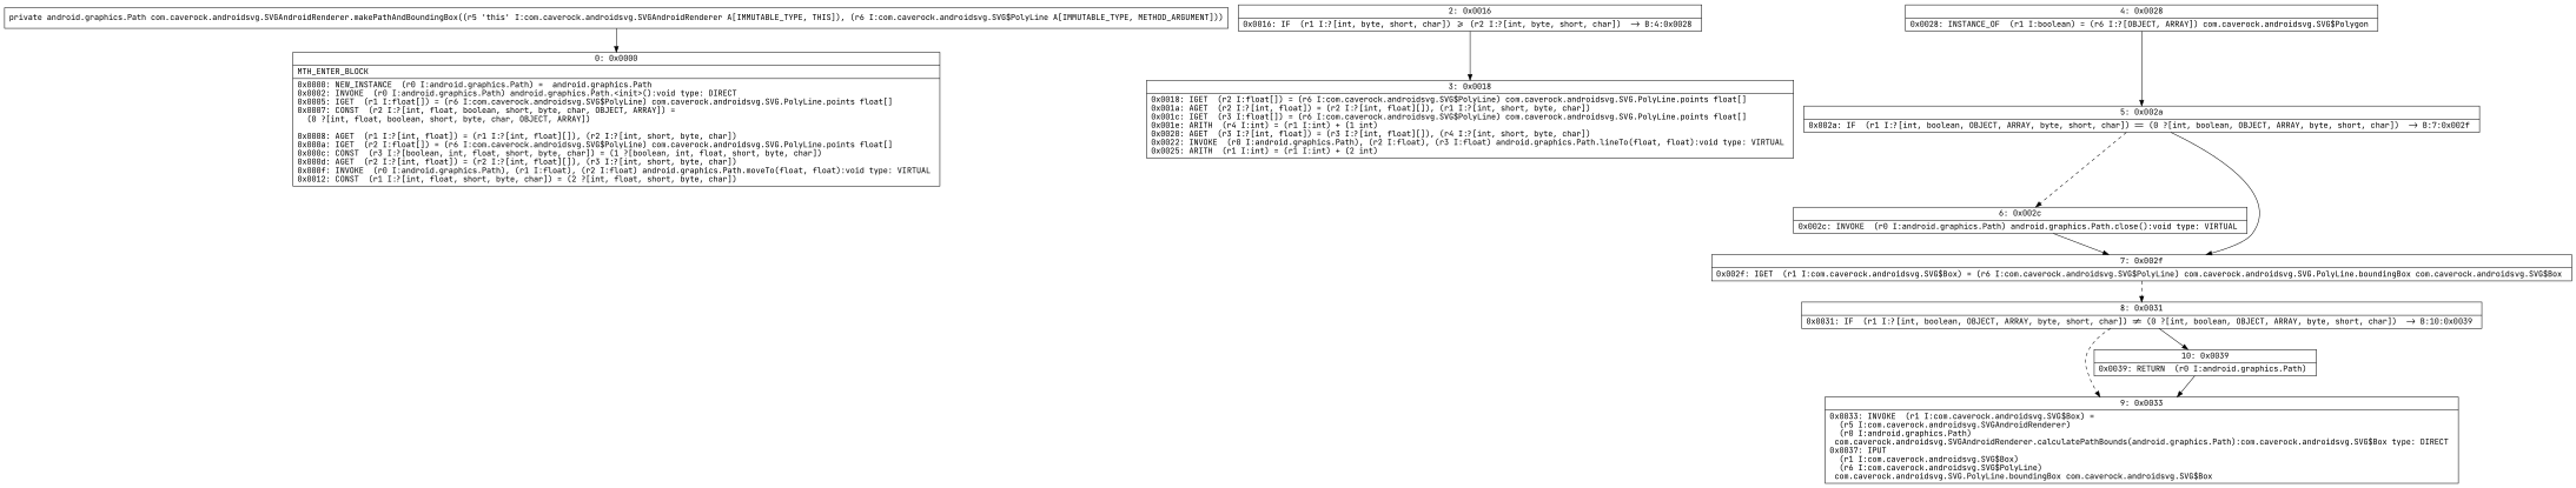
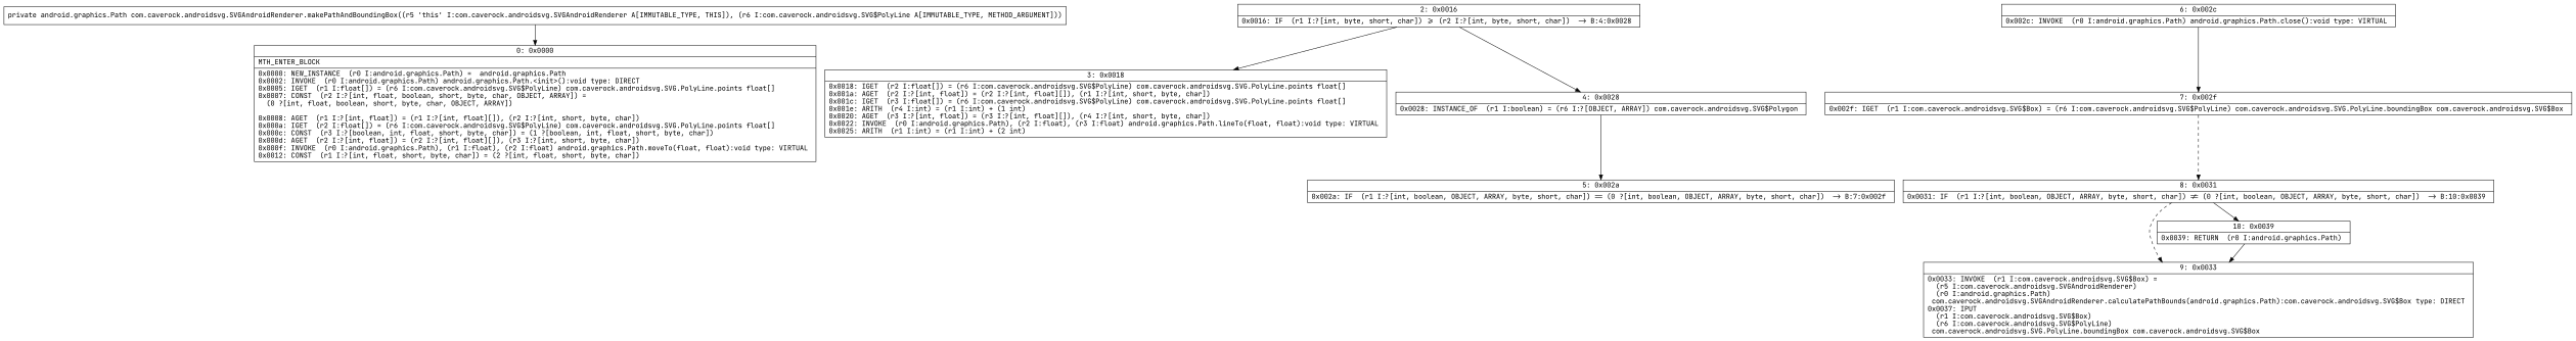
  digraph {
    fontname="JetBrains Mono"
    node [fontname="JetBrains Mono" shape=record]
    edge [fontname="JetBrains Mono"]
    n1 [label="{0\:\ 0x0000|MTH_ENTER_BLOCK\l|0x0000: NEW_INSTANCE  (r0 I:android.graphics.Path) =  android.graphics.Path \l0x0002: INVOKE  (r0 I:android.graphics.Path) android.graphics.Path.\<init\>():void type: DIRECT \l0x0005: IGET  (r1 I:float[]) = (r6 I:com.caverock.androidsvg.SVG$PolyLine) com.caverock.androidsvg.SVG.PolyLine.points float[] \l0x0007: CONST  (r2 I:?[int, float, boolean, short, byte, char, OBJECT, ARRAY]) = \l  (0 ?[int, float, boolean, short, byte, char, OBJECT, ARRAY])\l \l0x0008: AGET  (r1 I:?[int, float]) = (r1 I:?[int, float][]), (r2 I:?[int, short, byte, char]) \l0x000a: IGET  (r2 I:float[]) = (r6 I:com.caverock.androidsvg.SVG$PolyLine) com.caverock.androidsvg.SVG.PolyLine.points float[] \l0x000c: CONST  (r3 I:?[boolean, int, float, short, byte, char]) = (1 ?[boolean, int, float, short, byte, char]) \l0x000d: AGET  (r2 I:?[int, float]) = (r2 I:?[int, float][]), (r3 I:?[int, short, byte, char]) \l0x000f: INVOKE  (r0 I:android.graphics.Path), (r1 I:float), (r2 I:float) android.graphics.Path.moveTo(float, float):void type: VIRTUAL \l0x0012: CONST  (r1 I:?[int, float, short, byte, char]) = (2 ?[int, float, short, byte, char]) \l}"]
    n2 [label="{2\:\ 0x0016|0x0016: IF  (r1 I:?[int, byte, short, char]) \>= (r2 I:?[int, byte, short, char])  \-\> B:4:0x0028 \l}"]
    n3 [label="{3\:\ 0x0018|0x0018: IGET  (r2 I:float[]) = (r6 I:com.caverock.androidsvg.SVG$PolyLine) com.caverock.androidsvg.SVG.PolyLine.points float[] \l0x001a: AGET  (r2 I:?[int, float]) = (r2 I:?[int, float][]), (r1 I:?[int, short, byte, char]) \l0x001c: IGET  (r3 I:float[]) = (r6 I:com.caverock.androidsvg.SVG$PolyLine) com.caverock.androidsvg.SVG.PolyLine.points float[] \l0x001e: ARITH  (r4 I:int) = (r1 I:int) + (1 int) \l0x0020: AGET  (r3 I:?[int, float]) = (r3 I:?[int, float][]), (r4 I:?[int, short, byte, char]) \l0x0022: INVOKE  (r0 I:android.graphics.Path), (r2 I:float), (r3 I:float) android.graphics.Path.lineTo(float, float):void type: VIRTUAL \l0x0025: ARITH  (r1 I:int) = (r1 I:int) + (2 int) \l}"]
    n4 [label="{4\:\ 0x0028|0x0028: INSTANCE_OF  (r1 I:boolean) = (r6 I:?[OBJECT, ARRAY]) com.caverock.androidsvg.SVG$Polygon \l}"]
    n5 [label="{5\:\ 0x002a|0x002a: IF  (r1 I:?[int, boolean, OBJECT, ARRAY, byte, short, char]) == (0 ?[int, boolean, OBJECT, ARRAY, byte, short, char])  \-\> B:7:0x002f \l}"]
    n6 [label="{6\:\ 0x002c|0x002c: INVOKE  (r0 I:android.graphics.Path) android.graphics.Path.close():void type: VIRTUAL \l}"]
    n7 [label="{7\:\ 0x002f|0x002f: IGET  (r1 I:com.caverock.androidsvg.SVG$Box) = (r6 I:com.caverock.androidsvg.SVG$PolyLine) com.caverock.androidsvg.SVG.PolyLine.boundingBox com.caverock.androidsvg.SVG$Box \l}"]
    n8 [label="{8\:\ 0x0031|0x0031: IF  (r1 I:?[int, boolean, OBJECT, ARRAY, byte, short, char]) != (0 ?[int, boolean, OBJECT, ARRAY, byte, short, char])  \-\> B:10:0x0039 \l}"]
    n9 [label="{9\:\ 0x0033|0x0033: INVOKE  (r1 I:com.caverock.androidsvg.SVG$Box) = \l  (r5 I:com.caverock.androidsvg.SVGAndroidRenderer)\l  (r0 I:android.graphics.Path)\l com.caverock.androidsvg.SVGAndroidRenderer.calculatePathBounds(android.graphics.Path):com.caverock.androidsvg.SVG$Box type: DIRECT \l0x0037: IPUT  \l  (r1 I:com.caverock.androidsvg.SVG$Box)\l  (r6 I:com.caverock.androidsvg.SVG$PolyLine)\l com.caverock.androidsvg.SVG.PolyLine.boundingBox com.caverock.androidsvg.SVG$Box \l}"]
    n10 [label="{10\:\ 0x0039|0x0039: RETURN  (r0 I:android.graphics.Path) \l}"]
    n11 [label="{private android.graphics.Path com.caverock.androidsvg.SVGAndroidRenderer.makePathAndBoundingBox((r5 'this' I:com.caverock.androidsvg.SVGAndroidRenderer A[IMMUTABLE_TYPE, THIS]), (r6 I:com.caverock.androidsvg.SVG$PolyLine A[IMMUTABLE_TYPE, METHOD_ARGUMENT])) }"]
    n2 -> n3 [style=solid]
+   n2 -> n4
    n4 -> n5
-   n5 -> n6 [style=dashed]
-   n5 -> n7
    n6 -> n7
    n7 -> n8 [style=dashed]
    n8 -> n9 [style=dashed]
    n8 -> n10
    n10 -> n9
    n11 -> n1
  }
